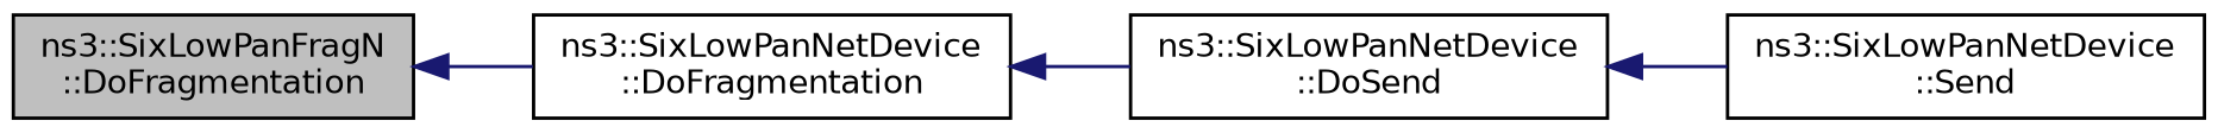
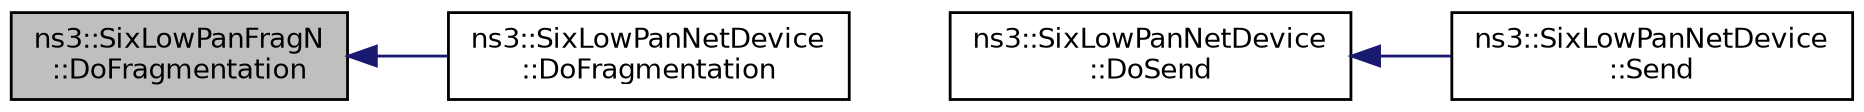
  digraph {
    rankdir=LR
    node [color=black fillcolor=white fontname=Helvetica fontsize=10 shape=record style=filled]
    edge [color=midnightblue dir=back fontname=Helvetica fontsize=10 labelfontname=Helvetica labelfontsize=10 style=solid]
    n1 [fillcolor=grey75 fontcolor=black height=0.2 label="ns3::SixLowPanFragN\l::DoFragmentation" width=0.4]
    n2 [height=0.2 label="ns3::SixLowPanNetDevice\l::DoFragmentation" width=0.4]
    n3 [height=0.2 label="ns3::SixLowPanNetDevice\l::DoSend" width=0.4]
    n4 [height=0.2 label="ns3::SixLowPanNetDevice\l::Send" width=0.4]
    n1 -> n2
-   n2 -> n3
    n3 -> n4
  }
